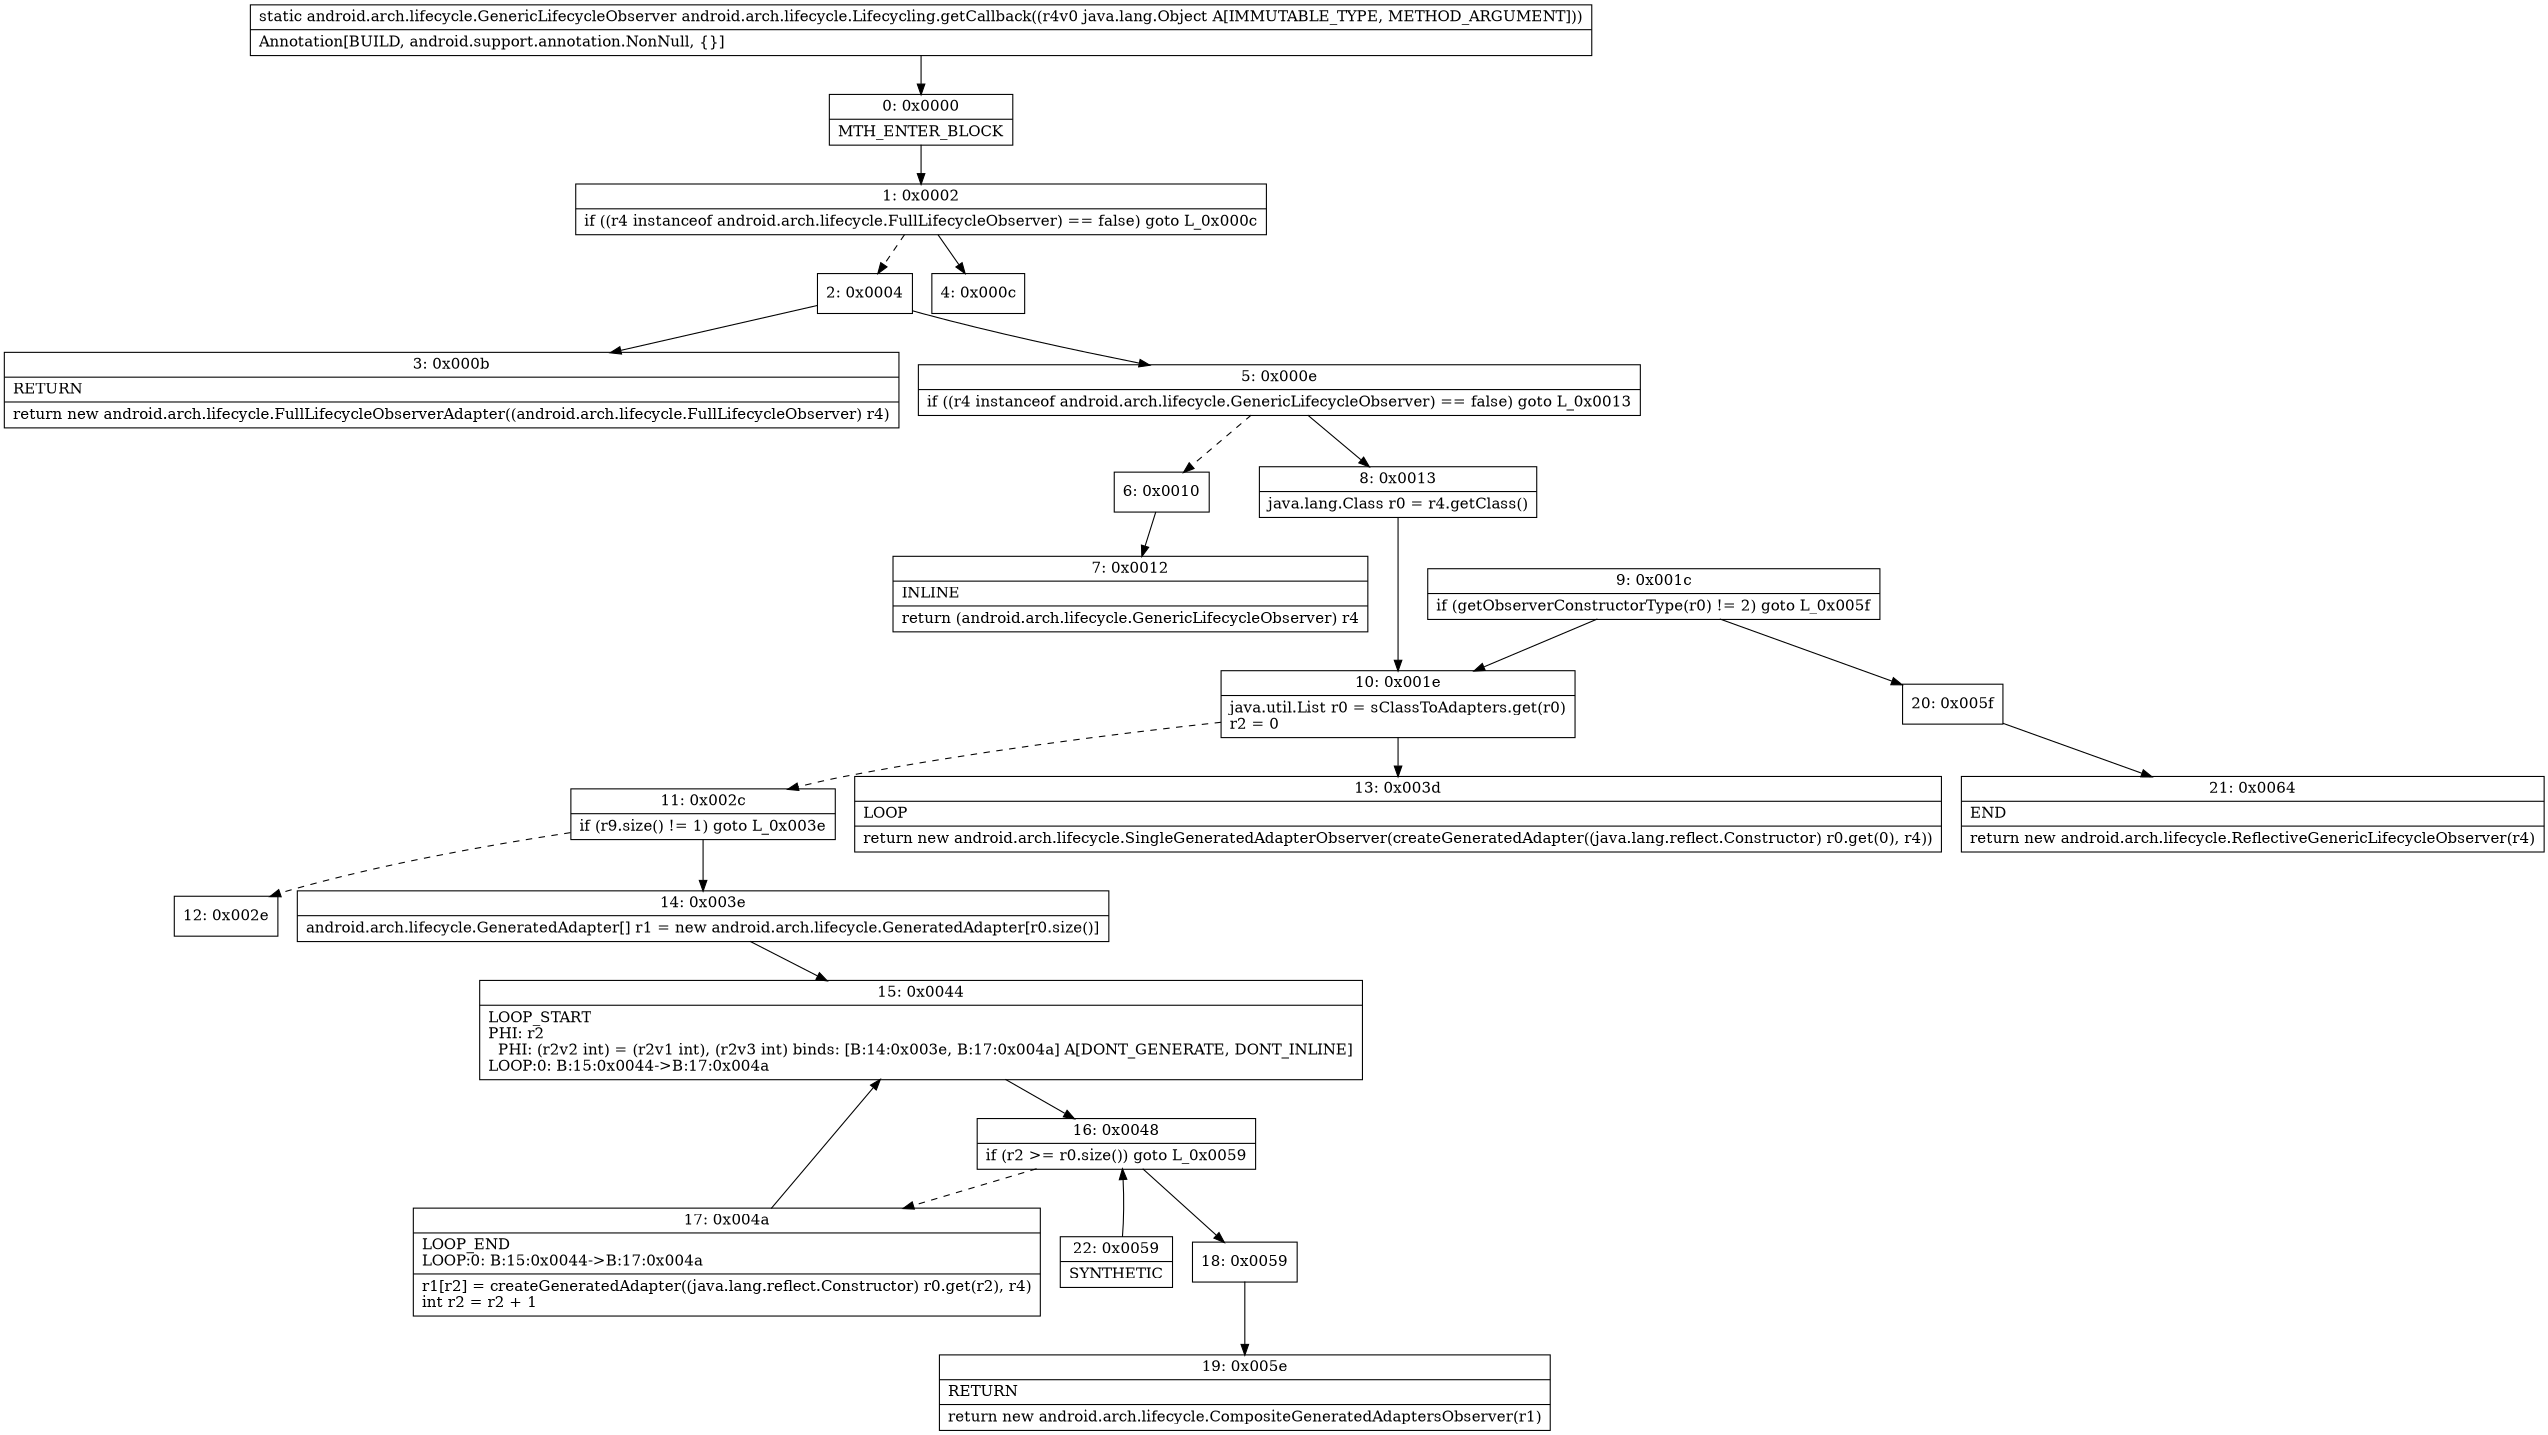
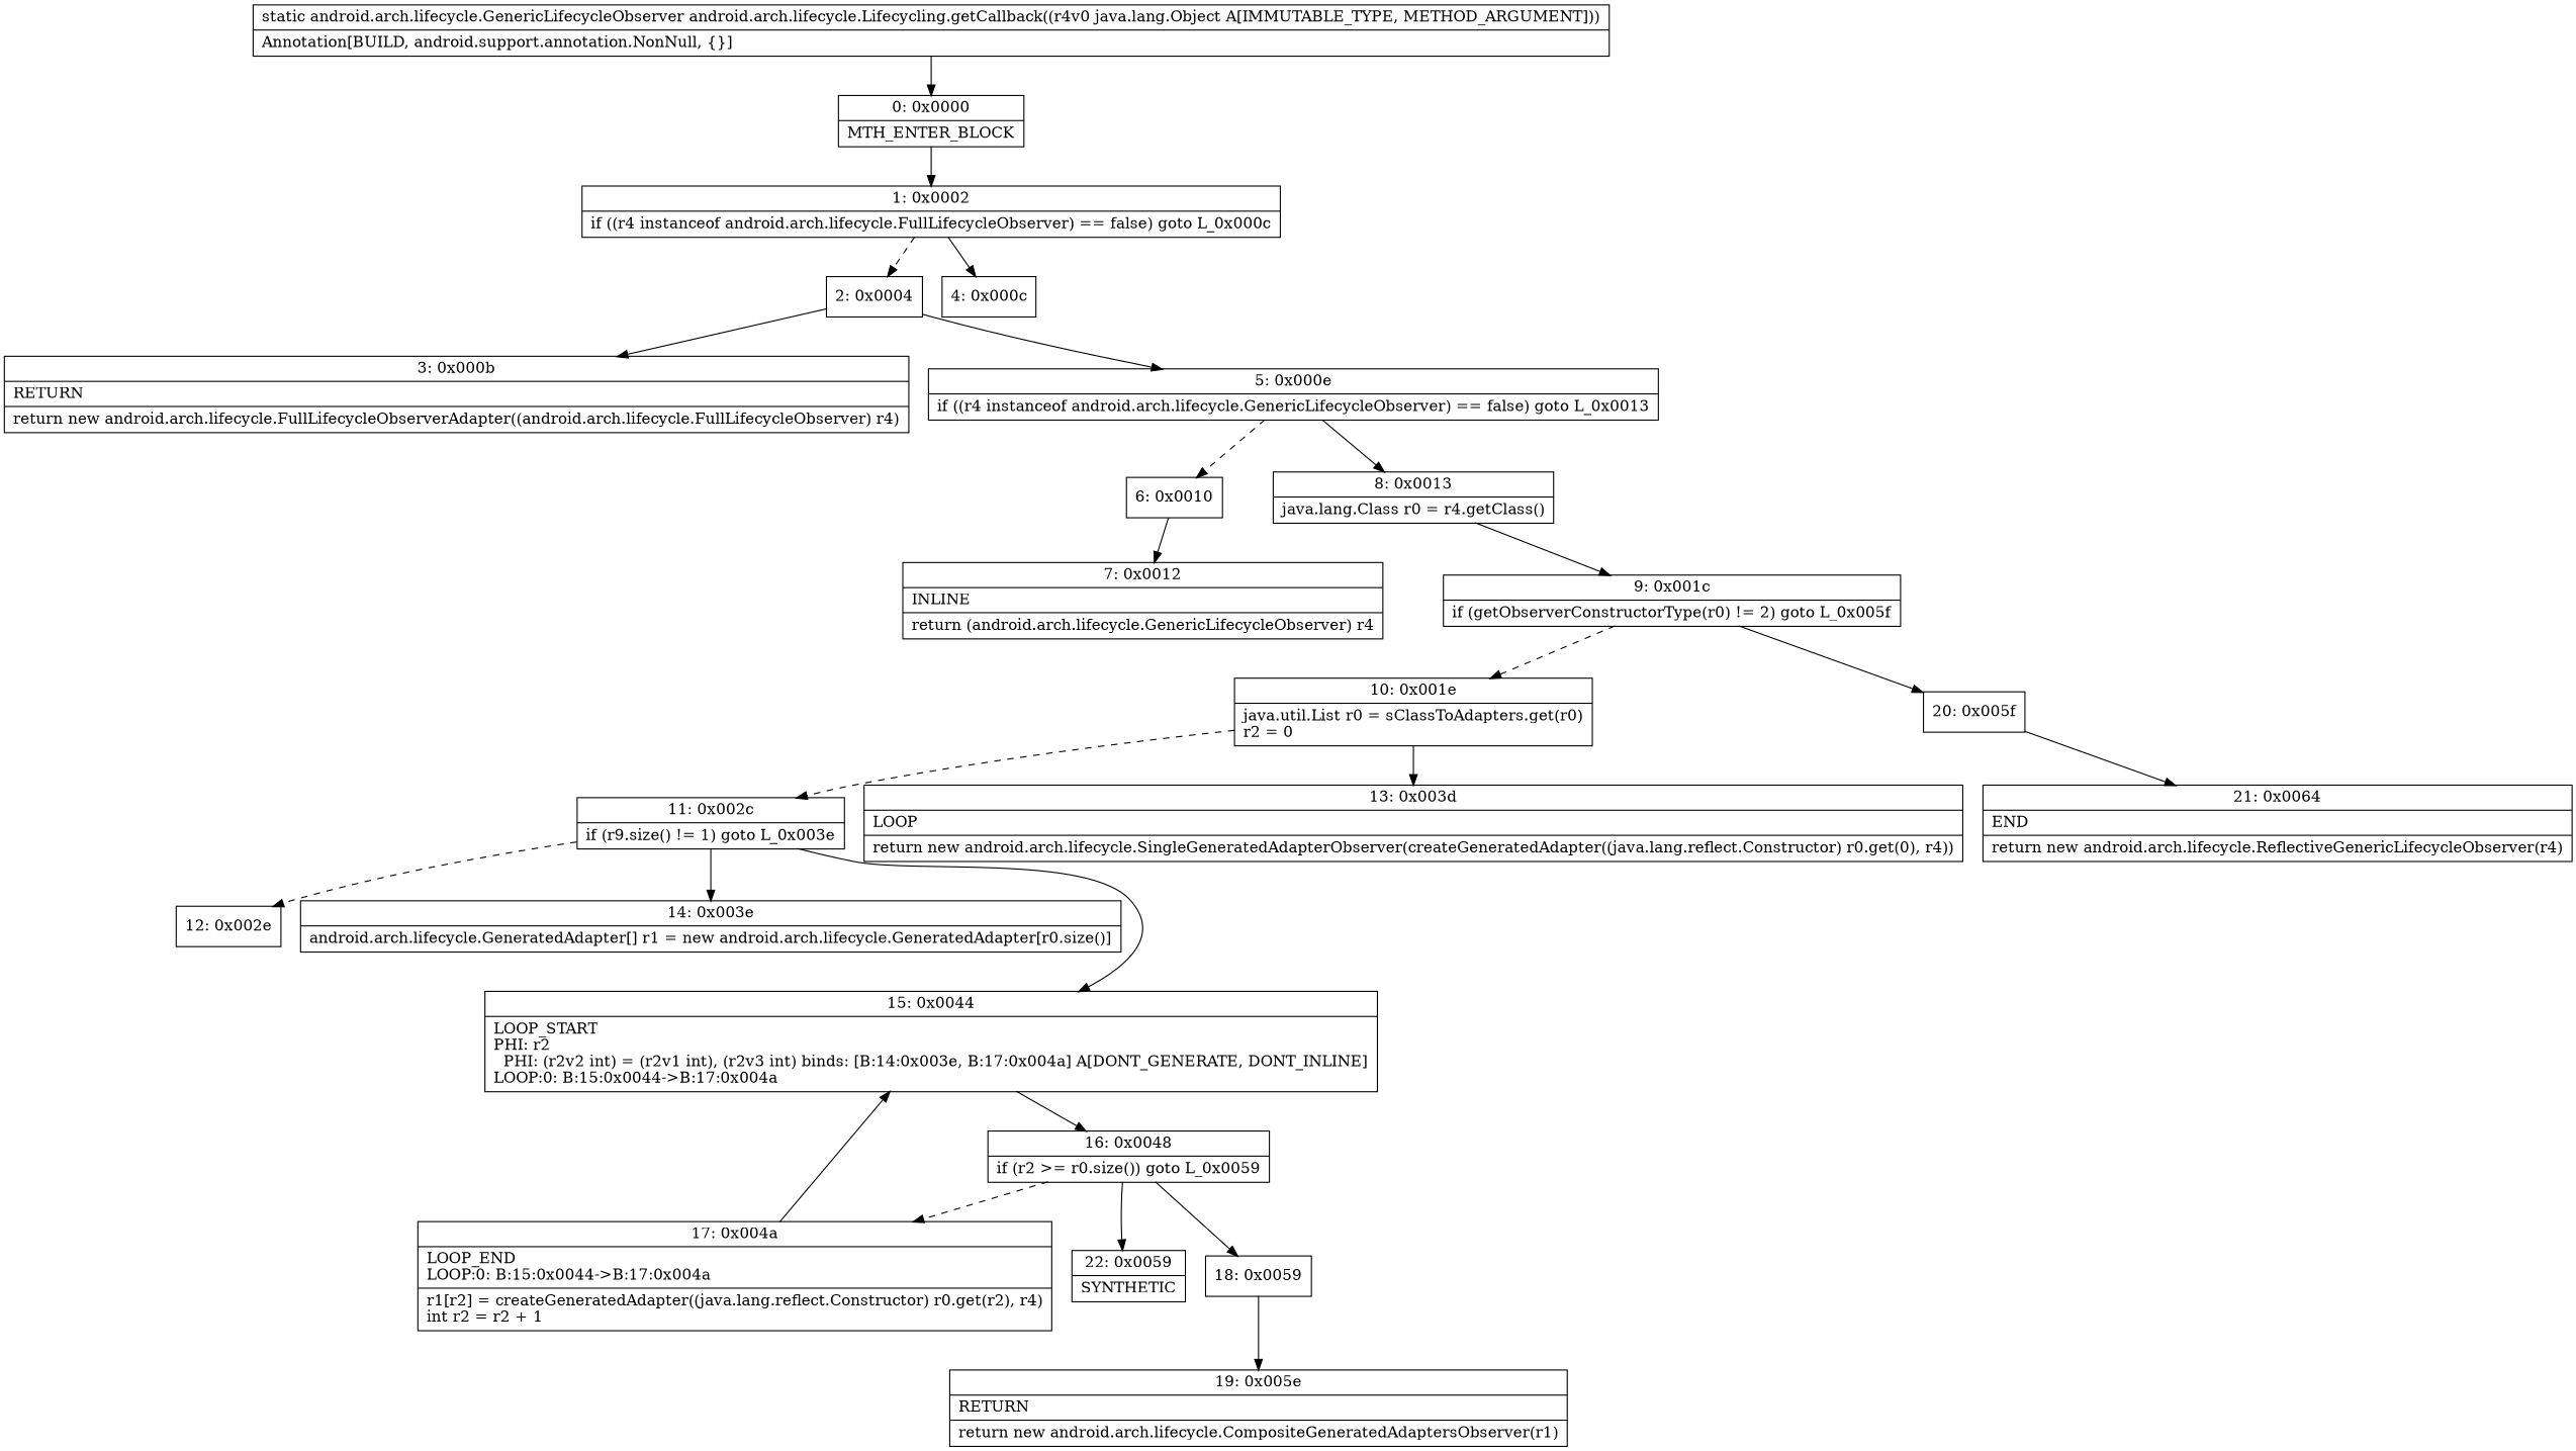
  digraph {
    node [shape=record]
    n1 [label="{0\:\ 0x0000|MTH_ENTER_BLOCK\l}"]
    n2 [label="{1\:\ 0x0002|if ((r4 instanceof android.arch.lifecycle.FullLifecycleObserver) == false) goto L_0x000c\l}"]
    n3 [label="{2\:\ 0x0004}"]
    n4 [label="{4\:\ 0x000c}"]
    n5 [label="{3\:\ 0x000b|RETURN\l|return new android.arch.lifecycle.FullLifecycleObserverAdapter((android.arch.lifecycle.FullLifecycleObserver) r4)\l}"]
    n6 [label="{5\:\ 0x000e|if ((r4 instanceof android.arch.lifecycle.GenericLifecycleObserver) == false) goto L_0x0013\l}"]
    n7 [label="{6\:\ 0x0010}"]
    n8 [label="{8\:\ 0x0013|java.lang.Class r0 = r4.getClass()\l}"]
    n9 [label="{7\:\ 0x0012|INLINE\l|return (android.arch.lifecycle.GenericLifecycleObserver) r4\l}"]
    n10 [label="{9\:\ 0x001c|if (getObserverConstructorType(r0) != 2) goto L_0x005f\l}"]
    n11 [label="{10\:\ 0x001e|java.util.List r0 = sClassToAdapters.get(r0)\lr2 = 0\l}"]
    n12 [label="{20\:\ 0x005f}"]
    n13 [label="{11\:\ 0x002c|if (r9.size() != 1) goto L_0x003e\l}"]
    n14 [label="{13\:\ 0x003d|LOOP\l|return new android.arch.lifecycle.SingleGeneratedAdapterObserver(createGeneratedAdapter((java.lang.reflect.Constructor) r0.get(0), r4))\l}"]
    n15 [label="{21\:\ 0x0064|END\l|return new android.arch.lifecycle.ReflectiveGenericLifecycleObserver(r4)\l}"]
    n16 [label="{12\:\ 0x002e}"]
    n17 [label="{14\:\ 0x003e|android.arch.lifecycle.GeneratedAdapter[] r1 = new android.arch.lifecycle.GeneratedAdapter[r0.size()]\l}"]
    n18 [label="{15\:\ 0x0044|LOOP_START\lPHI: r2 \l  PHI: (r2v2 int) = (r2v1 int), (r2v3 int) binds: [B:14:0x003e, B:17:0x004a] A[DONT_GENERATE, DONT_INLINE]\lLOOP:0: B:15:0x0044\-\>B:17:0x004a\l}"]
    n19 [label="{16\:\ 0x0048|if (r2 \>= r0.size()) goto L_0x0059\l}"]
    n20 [label="{17\:\ 0x004a|LOOP_END\lLOOP:0: B:15:0x0044\-\>B:17:0x004a\l|r1[r2] = createGeneratedAdapter((java.lang.reflect.Constructor) r0.get(r2), r4)\lint r2 = r2 + 1\l}"]
    n21 [label="{22\:\ 0x0059|SYNTHETIC\l}"]
    n22 [label="{18\:\ 0x0059}"]
    n23 [label="{19\:\ 0x005e|RETURN\l|return new android.arch.lifecycle.CompositeGeneratedAdaptersObserver(r1)\l}"]
    n24 [label="{static android.arch.lifecycle.GenericLifecycleObserver android.arch.lifecycle.Lifecycling.getCallback((r4v0 java.lang.Object A[IMMUTABLE_TYPE, METHOD_ARGUMENT]))  | Annotation[BUILD, android.support.annotation.NonNull, \{\}]\l}"]
    n1 -> n2
    n2 -> n3 [style=dashed]
    n2 -> n4
    n3 -> n5
    n3 -> n6
    n6 -> n7 [style=dashed]
    n6 -> n8
    n7 -> n9
-   n8 -> n11
-   n10 -> n11 [style=solid]
+   n8 -> n10
+   n10 -> n11 [style=dashed]
    n10 -> n12
    n11 -> n13 [style=dashed]
    n11 -> n14
    n12 -> n15
    n13 -> n16 [style=dashed]
    n13 -> n17
-   n17 -> n18
+   n13 -> n18
    n18 -> n19
    n19 -> n20 [style=dashed]
-   n21 -> n19
+   n19 -> n21
    n19 -> n22
    n20 -> n18
    n22 -> n23
    n24 -> n1
  }
